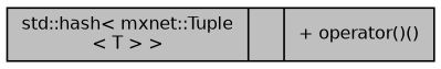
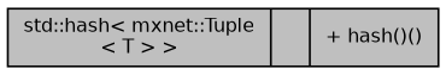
  digraph {
    rankdir=LR
-   n1 [color=black fillcolor=grey75 fontcolor=black fontname=Helvetica fontsize=10 height=0.2 label="{std::hash\< mxnet::Tuple\l\< T \> \>\n||+ operator()()\l}" shape=record style=filled width=0.4]
+   n1 [color=black fillcolor=grey75 fontcolor=black fontname=Helvetica fontsize=10 height=0.2 label="{std::hash\< mxnet::Tuple\l\< T \> \>\n||+ hash()()\l}" shape=record style=filled width=0.4]
  }
